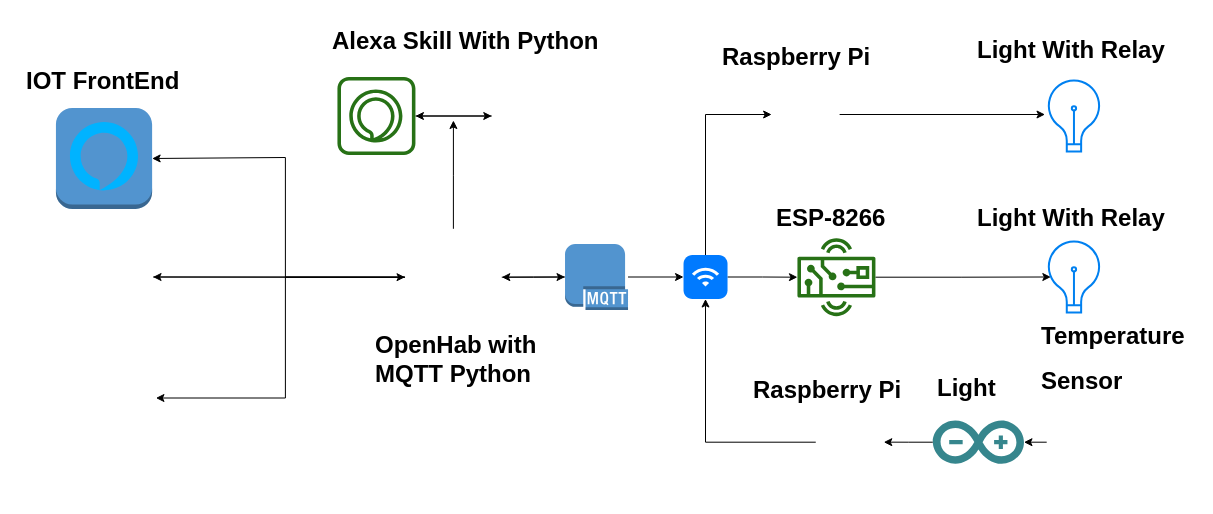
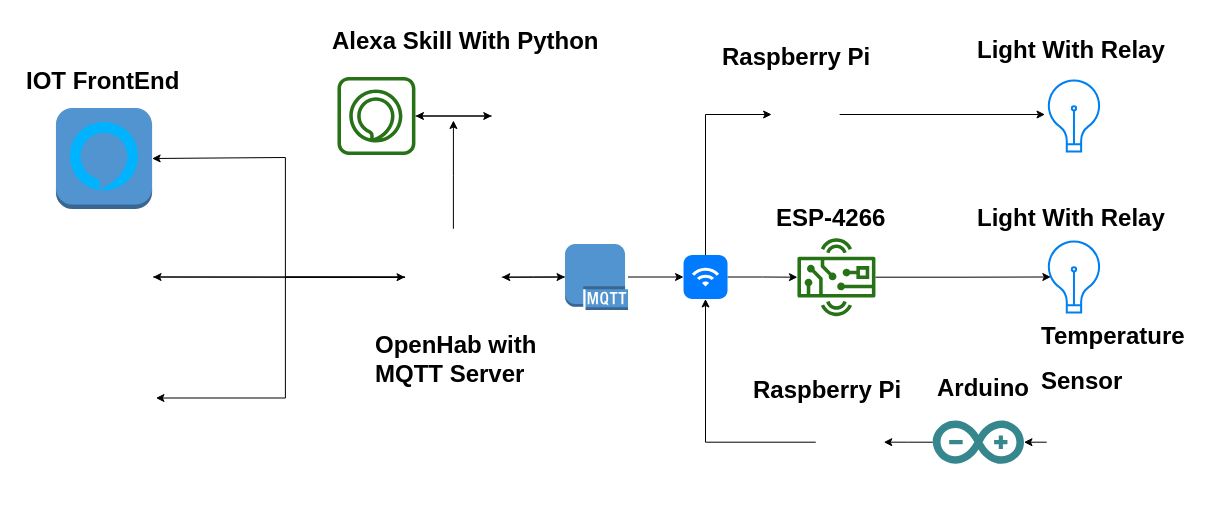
  <mxCell id="0" />
  <mxCell id="1" parent="0" />
  <mxCell id="2" value="" style="dashed=0;outlineConnect=0;html=1;align=center;labelPosition=center;verticalLabelPosition=bottom;verticalAlign=top;shape=mxgraph.weblogos.arduino;fillColor=#36868D;strokeColor=none" parent="1" vertex="1"><mxGeometry x="932.28" y="420.01" width="91.18" height="43.29" as="geometry" /></mxCell>
  <mxCell id="3" style="edgeStyle=orthogonalEdgeStyle;rounded=0;orthogonalLoop=1;jettySize=auto;html=1;entryX=1;entryY=0.5;entryDx=0;entryDy=0;" parent="1" source="4" target="10" edge="1"><mxGeometry relative="1" as="geometry" /></mxCell>
  <mxCell id="4" value="" style="outlineConnect=0;dashed=0;verticalLabelPosition=bottom;verticalAlign=top;align=center;html=1;shape=mxgraph.aws3.mqtt_protocol;fillColor=#5294CF;gradientColor=none;" parent="1" vertex="1"><mxGeometry x="564.53" y="243.5" width="63" height="66" as="geometry" /></mxCell>
  <mxCell id="5" style="edgeStyle=orthogonalEdgeStyle;rounded=0;orthogonalLoop=1;jettySize=auto;html=1;entryX=0;entryY=0.5;entryDx=0;entryDy=0;entryPerimeter=0;" parent="1" source="10" target="4" edge="1"><mxGeometry relative="1" as="geometry" /></mxCell>
  <mxCell id="6" style="edgeStyle=orthogonalEdgeStyle;rounded=0;orthogonalLoop=1;jettySize=auto;html=1;entryX=1;entryY=0.5;entryDx=0;entryDy=0;entryPerimeter=0;" parent="1" source="10" target="11" edge="1"><mxGeometry relative="1" as="geometry"><Array as="points"><mxPoint x="284.94" y="276" /><mxPoint x="284.94" y="157" /></Array></mxGeometry></mxCell>
  <mxCell id="7" style="edgeStyle=orthogonalEdgeStyle;rounded=0;orthogonalLoop=1;jettySize=auto;html=1;entryX=1;entryY=0.5;entryDx=0;entryDy=0;" parent="1" source="10" target="13" edge="1"><mxGeometry relative="1" as="geometry" /></mxCell>
  <mxCell id="8" style="edgeStyle=orthogonalEdgeStyle;rounded=0;orthogonalLoop=1;jettySize=auto;html=1;entryX=1;entryY=0.5;entryDx=0;entryDy=0;" parent="1" source="10" target="14" edge="1"><mxGeometry relative="1" as="geometry"><Array as="points"><mxPoint x="284.94" y="276" /><mxPoint x="284.94" y="397" /></Array></mxGeometry></mxCell>
  <mxCell id="9" style="edgeStyle=orthogonalEdgeStyle;rounded=0;orthogonalLoop=1;jettySize=auto;html=1;" parent="1" source="10" edge="1"><mxGeometry relative="1" as="geometry"><mxPoint x="452.91" y="120" as="targetPoint" /></mxGeometry></mxCell>
  <mxCell id="10" value="" style="shape=image;html=1;verticalAlign=top;verticalLabelPosition=bottom;labelBackgroundColor=#ffffff;imageAspect=0;aspect=fixed;image=https://cdn0.iconfinder.com/data/icons/flat-round-system/512/raspberry-128.png" parent="1" vertex="1"><mxGeometry x="404.53" y="228.29" width="96.76" height="96.76" as="geometry" /></mxCell>
  <mxCell id="11" value="" style="outlineConnect=0;dashed=0;verticalLabelPosition=bottom;verticalAlign=top;align=center;html=1;shape=mxgraph.aws3.alexa_voice_service;fillColor=#5294CF;gradientColor=none;" parent="1" vertex="1"><mxGeometry x="55.44" y="107.5" width="96.19" height="101" as="geometry" /></mxCell>
  <mxCell id="12" style="edgeStyle=orthogonalEdgeStyle;rounded=0;orthogonalLoop=1;jettySize=auto;html=1;entryX=0;entryY=0.5;entryDx=0;entryDy=0;" parent="1" source="13" target="10" edge="1"><mxGeometry relative="1" as="geometry" /></mxCell>
  <mxCell id="13" value="" style="shape=image;html=1;verticalAlign=top;verticalLabelPosition=bottom;labelBackgroundColor=#ffffff;imageAspect=0;aspect=fixed;image=https://cdn4.iconfinder.com/data/icons/google-i-o-2016/512/google_assistant-128.png" parent="1" vertex="1"><mxGeometry x="54.53" y="227.5" width="98" height="98" as="geometry" /></mxCell>
  <mxCell id="14" value="" style="shape=image;html=1;verticalAlign=top;verticalLabelPosition=bottom;labelBackgroundColor=#ffffff;imageAspect=0;aspect=fixed;image=https://cdn0.iconfinder.com/data/icons/system-flat-buttons/512/iOS-128.png" parent="1" vertex="1"><mxGeometry x="55.44" y="347.5" width="100" height="100" as="geometry" /></mxCell>
  <mxCell id="15" style="edgeStyle=orthogonalEdgeStyle;rounded=0;orthogonalLoop=1;jettySize=auto;html=1;entryX=-0.031;entryY=0.479;entryDx=0;entryDy=0;entryPerimeter=0;" parent="1" source="16" target="17" edge="1"><mxGeometry relative="1" as="geometry" /></mxCell>
  <mxCell id="16" value="" style="shape=image;html=1;verticalAlign=top;verticalLabelPosition=bottom;labelBackgroundColor=#ffffff;imageAspect=0;aspect=fixed;image=https://cdn4.iconfinder.com/data/icons/social-life/512/raspberry-pi-128.png" parent="1" vertex="1"><mxGeometry x="771.12" y="80" width="68" height="68" as="geometry" /></mxCell>
  <mxCell id="17" value="" style="html=1;verticalLabelPosition=bottom;align=center;labelBackgroundColor=#ffffff;verticalAlign=top;strokeWidth=2;strokeColor=#0080F0;shadow=0;dashed=0;shape=mxgraph.ios7.icons.lightbulb;" parent="1" vertex="1"><mxGeometry x="1046.21" y="80" width="54.51" height="71" as="geometry" /></mxCell>
  <mxCell id="18" style="edgeStyle=orthogonalEdgeStyle;rounded=0;orthogonalLoop=1;jettySize=auto;html=1;entryX=0.076;entryY=0.5;entryDx=0;entryDy=0;entryPerimeter=0;" edge="1" parent="1" source="19" target="20"><mxGeometry relative="1" as="geometry" /></mxCell>
  <mxCell id="19" value="" style="outlineConnect=0;fontColor=#232F3E;gradientColor=none;fillColor=#277116;strokeColor=none;dashed=0;verticalLabelPosition=bottom;verticalAlign=top;align=center;html=1;fontSize=12;fontStyle=0;aspect=fixed;pointerEvents=1;shape=mxgraph.aws4.hardware_board;" parent="1" vertex="1"><mxGeometry x="796.94" y="237.67" width="78" height="78" as="geometry" /></mxCell>
  <mxCell id="20" value="" style="html=1;verticalLabelPosition=bottom;align=center;labelBackgroundColor=#ffffff;verticalAlign=top;strokeWidth=2;strokeColor=#0080F0;shadow=0;dashed=0;shape=mxgraph.ios7.icons.lightbulb;" parent="1" vertex="1"><mxGeometry x="1046.21" y="241" width="54.51" height="71" as="geometry" /></mxCell>
  <mxCell id="21" style="edgeStyle=orthogonalEdgeStyle;rounded=0;orthogonalLoop=1;jettySize=auto;html=1;" parent="1" source="22" target="2" edge="1"><mxGeometry relative="1" as="geometry" /></mxCell>
  <mxCell id="22" value="" style="shape=image;html=1;verticalAlign=top;verticalLabelPosition=bottom;labelBackgroundColor=#ffffff;imageAspect=0;aspect=fixed;image=https://cdn1.iconfinder.com/data/icons/hawcons/32/700239-icon-69-thermometer-half-128.png" parent="1" vertex="1"><mxGeometry x="1046.21" y="391.65" width="100" height="100" as="geometry" /></mxCell>
  <mxCell id="23" style="edgeStyle=orthogonalEdgeStyle;rounded=0;orthogonalLoop=1;jettySize=auto;html=1;entryX=1;entryY=0.5;entryDx=0;entryDy=0;" parent="1" source="2" target="25" edge="1"><mxGeometry relative="1" as="geometry" /></mxCell>
  <mxCell id="24" style="edgeStyle=orthogonalEdgeStyle;rounded=0;orthogonalLoop=1;jettySize=auto;html=1;" parent="1" source="25" target="28" edge="1"><mxGeometry relative="1" as="geometry"><mxPoint x="705.03" y="420.01" as="targetPoint" /></mxGeometry></mxCell>
  <mxCell id="25" value="" style="shape=image;html=1;verticalAlign=top;verticalLabelPosition=bottom;labelBackgroundColor=#ffffff;imageAspect=0;aspect=fixed;image=https://cdn4.iconfinder.com/data/icons/social-life/512/raspberry-pi-128.png" parent="1" vertex="1"><mxGeometry x="815.28" y="407.65" width="68" height="68" as="geometry" /></mxCell>
  <mxCell id="26" style="edgeStyle=orthogonalEdgeStyle;rounded=0;orthogonalLoop=1;jettySize=auto;html=1;entryX=0;entryY=0.5;entryDx=0;entryDy=0;" parent="1" source="28" target="16" edge="1"><mxGeometry relative="1" as="geometry"><Array as="points"><mxPoint x="705.53" y="114" /></Array></mxGeometry></mxCell>
  <mxCell id="27" style="edgeStyle=orthogonalEdgeStyle;rounded=0;orthogonalLoop=1;jettySize=auto;html=1;" parent="1" source="28" target="19" edge="1"><mxGeometry relative="1" as="geometry" /></mxCell>
  <mxCell id="28" value="" style="html=1;strokeWidth=1;shadow=0;dashed=0;shape=mxgraph.ios7.misc.wifi;fillColor=#007AFF;strokeColor=none;buttonText=;strokeColor2=#222222;fontColor=#222222;fontSize=8;verticalLabelPosition=bottom;verticalAlign=top;align=center;" parent="1" vertex="1"><mxGeometry x="683.03" y="254.5" width="44" height="44" as="geometry" /></mxCell>
  <mxCell id="29" style="edgeStyle=orthogonalEdgeStyle;rounded=0;orthogonalLoop=1;jettySize=auto;html=1;" parent="1" source="4" target="28" edge="1"><mxGeometry relative="1" as="geometry"><mxPoint x="627.53" y="276.5" as="sourcePoint" /><mxPoint x="761.12" y="276.5" as="targetPoint" /></mxGeometry></mxCell>
  <mxCell id="30" style="edgeStyle=orthogonalEdgeStyle;rounded=0;orthogonalLoop=1;jettySize=auto;html=1;entryX=0;entryY=0.5;entryDx=0;entryDy=0;" parent="1" source="31" target="37" edge="1"><mxGeometry relative="1" as="geometry" /></mxCell>
  <mxCell id="31" value="" style="outlineConnect=0;fontColor=#232F3E;gradientColor=none;fillColor=#277116;strokeColor=none;dashed=0;verticalLabelPosition=bottom;verticalAlign=top;align=center;html=1;fontSize=12;fontStyle=0;aspect=fixed;pointerEvents=1;shape=mxgraph.aws4.alexa_skill;" parent="1" vertex="1"><mxGeometry x="336.94" y="76.5" width="78" height="78" as="geometry" /></mxCell>
- <mxCell id="32" value="&lt;h1&gt;ESP-8266&lt;/h1&gt;" style="text;html=1;strokeColor=none;fillColor=none;spacing=5;spacingTop=-20;whiteSpace=wrap;overflow=hidden;rounded=0;" parent="1" vertex="1"><mxGeometry x="771.12" y="197.67" width="129" height="40" as="geometry" /></mxCell>
+ <mxCell id="32" value="&lt;h1&gt;ESP-4266&lt;/h1&gt;" style="text;html=1;strokeColor=none;fillColor=none;spacing=5;spacingTop=-20;whiteSpace=wrap;overflow=hidden;rounded=0;" parent="1" vertex="1"><mxGeometry x="771.12" y="197.67" width="129" height="40" as="geometry" /></mxCell>
  <mxCell id="33" value="&lt;h1&gt;Raspberry Pi&lt;/h1&gt;" style="text;html=1;strokeColor=none;fillColor=none;spacing=5;spacingTop=-20;whiteSpace=wrap;overflow=hidden;rounded=0;" parent="1" vertex="1"><mxGeometry x="716.94" y="36.5" width="202.91" height="40" as="geometry" /></mxCell>
- <mxCell id="34" value="&lt;h1&gt;Light&lt;/h1&gt;" style="text;html=1;strokeColor=none;fillColor=none;spacing=5;spacingTop=-20;whiteSpace=wrap;overflow=hidden;rounded=0;" parent="1" vertex="1"><mxGeometry x="932.28" y="367.65" width="109" height="40" as="geometry" /></mxCell>
+ <mxCell id="34" value="&lt;h1&gt;Arduino&lt;/h1&gt;" style="text;html=1;strokeColor=none;fillColor=none;spacing=5;spacingTop=-20;whiteSpace=wrap;overflow=hidden;rounded=0;" parent="1" vertex="1"><mxGeometry x="932.28" y="367.65" width="109" height="40" as="geometry" /></mxCell>
  <mxCell id="35" value="&lt;h1&gt;Alexa Skill With Python&lt;/h1&gt;" style="text;html=1;strokeColor=none;fillColor=none;spacing=5;spacingTop=-20;whiteSpace=wrap;overflow=hidden;rounded=0;" parent="1" vertex="1"><mxGeometry x="326.94" y="20.5" width="289" height="40" as="geometry" /></mxCell>
  <mxCell id="36" style="edgeStyle=orthogonalEdgeStyle;rounded=0;orthogonalLoop=1;jettySize=auto;html=1;" parent="1" source="37" target="31" edge="1"><mxGeometry relative="1" as="geometry" /></mxCell>
  <mxCell id="37" value="" style="shape=image;html=1;verticalAlign=top;verticalLabelPosition=bottom;labelBackgroundColor=#ffffff;imageAspect=0;aspect=fixed;image=https://cdn0.iconfinder.com/data/icons/long-shadow-web-icons/512/python-128.png" parent="1" vertex="1"><mxGeometry x="491.29" y="60.5" width="110" height="110" as="geometry" /></mxCell>
  <mxCell id="38" value="&lt;h1&gt;IOT FrontEnd&lt;/h1&gt;" style="text;html=1;strokeColor=none;fillColor=none;spacing=5;spacingTop=-20;whiteSpace=wrap;overflow=hidden;rounded=0;" parent="1" vertex="1"><mxGeometry x="20.94" y="60.5" width="169" height="40" as="geometry" /></mxCell>
  <mxCell id="39" value="&lt;h1&gt;Raspberry Pi&lt;/h1&gt;" style="text;html=1;strokeColor=none;fillColor=none;spacing=5;spacingTop=-20;whiteSpace=wrap;overflow=hidden;rounded=0;" parent="1" vertex="1"><mxGeometry x="747.83" y="370" width="202.91" height="40" as="geometry" /></mxCell>
  <mxCell id="40" value="&lt;h1&gt;Light With Relay&lt;/h1&gt;" style="text;html=1;strokeColor=none;fillColor=none;spacing=5;spacingTop=-20;whiteSpace=wrap;overflow=hidden;rounded=0;" parent="1" vertex="1"><mxGeometry x="972.01" y="30" width="202.91" height="40" as="geometry" /></mxCell>
  <mxCell id="41" value="&lt;h1&gt;Light With Relay&lt;/h1&gt;" style="text;html=1;strokeColor=none;fillColor=none;spacing=5;spacingTop=-20;whiteSpace=wrap;overflow=hidden;rounded=0;" parent="1" vertex="1"><mxGeometry x="972.01" y="197.67" width="202.91" height="40" as="geometry" /></mxCell>
  <mxCell id="42" value="&lt;h1&gt;Temperature&amp;nbsp;&lt;/h1&gt;&lt;h1&gt;Sensor&lt;/h1&gt;" style="text;html=1;strokeColor=none;fillColor=none;spacing=5;spacingTop=-20;whiteSpace=wrap;overflow=hidden;rounded=0;" parent="1" vertex="1"><mxGeometry x="1035.94" y="315.67" width="155.06" height="90" as="geometry" /></mxCell>
- <mxCell id="43" value="&lt;h1&gt;OpenHab with MQTT Python&lt;/h1&gt;" style="text;html=1;strokeColor=none;fillColor=none;spacing=5;spacingTop=-20;whiteSpace=wrap;overflow=hidden;rounded=0;" parent="1" vertex="1"><mxGeometry x="369.99" y="325.05" width="176.95" height="88.35" as="geometry" /></mxCell>
+ <mxCell id="43" value="&lt;h1&gt;OpenHab with MQTT Server&lt;/h1&gt;" style="text;html=1;strokeColor=none;fillColor=none;spacing=5;spacingTop=-20;whiteSpace=wrap;overflow=hidden;rounded=0;" parent="1" vertex="1"><mxGeometry x="369.99" y="325.05" width="176.95" height="88.35" as="geometry" /></mxCell>
